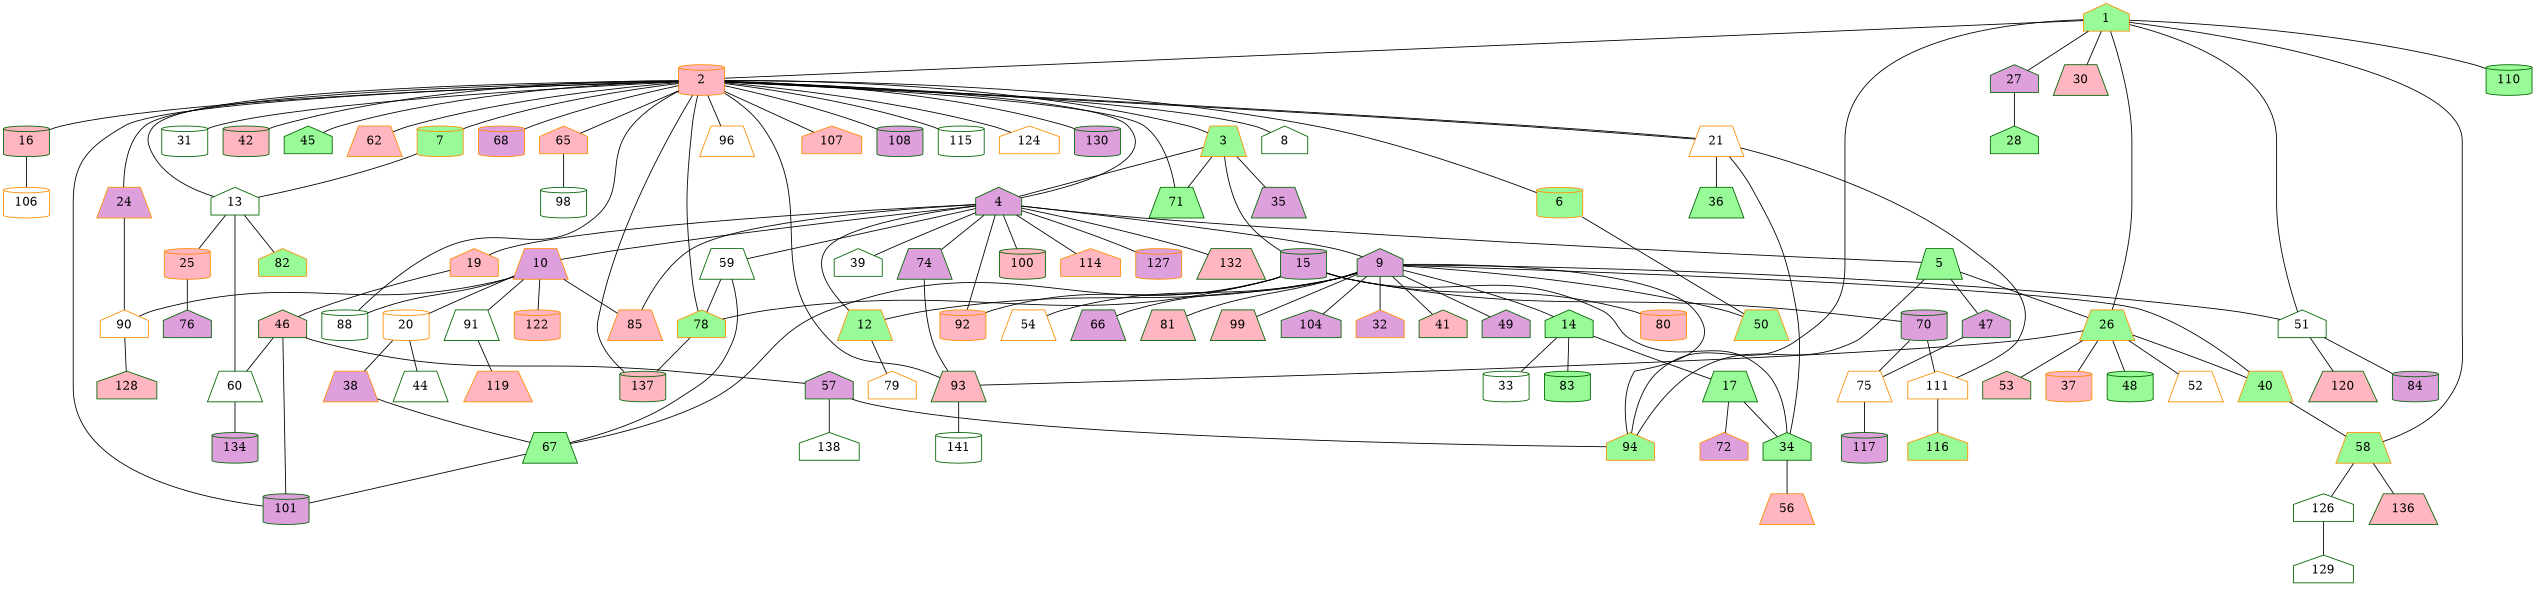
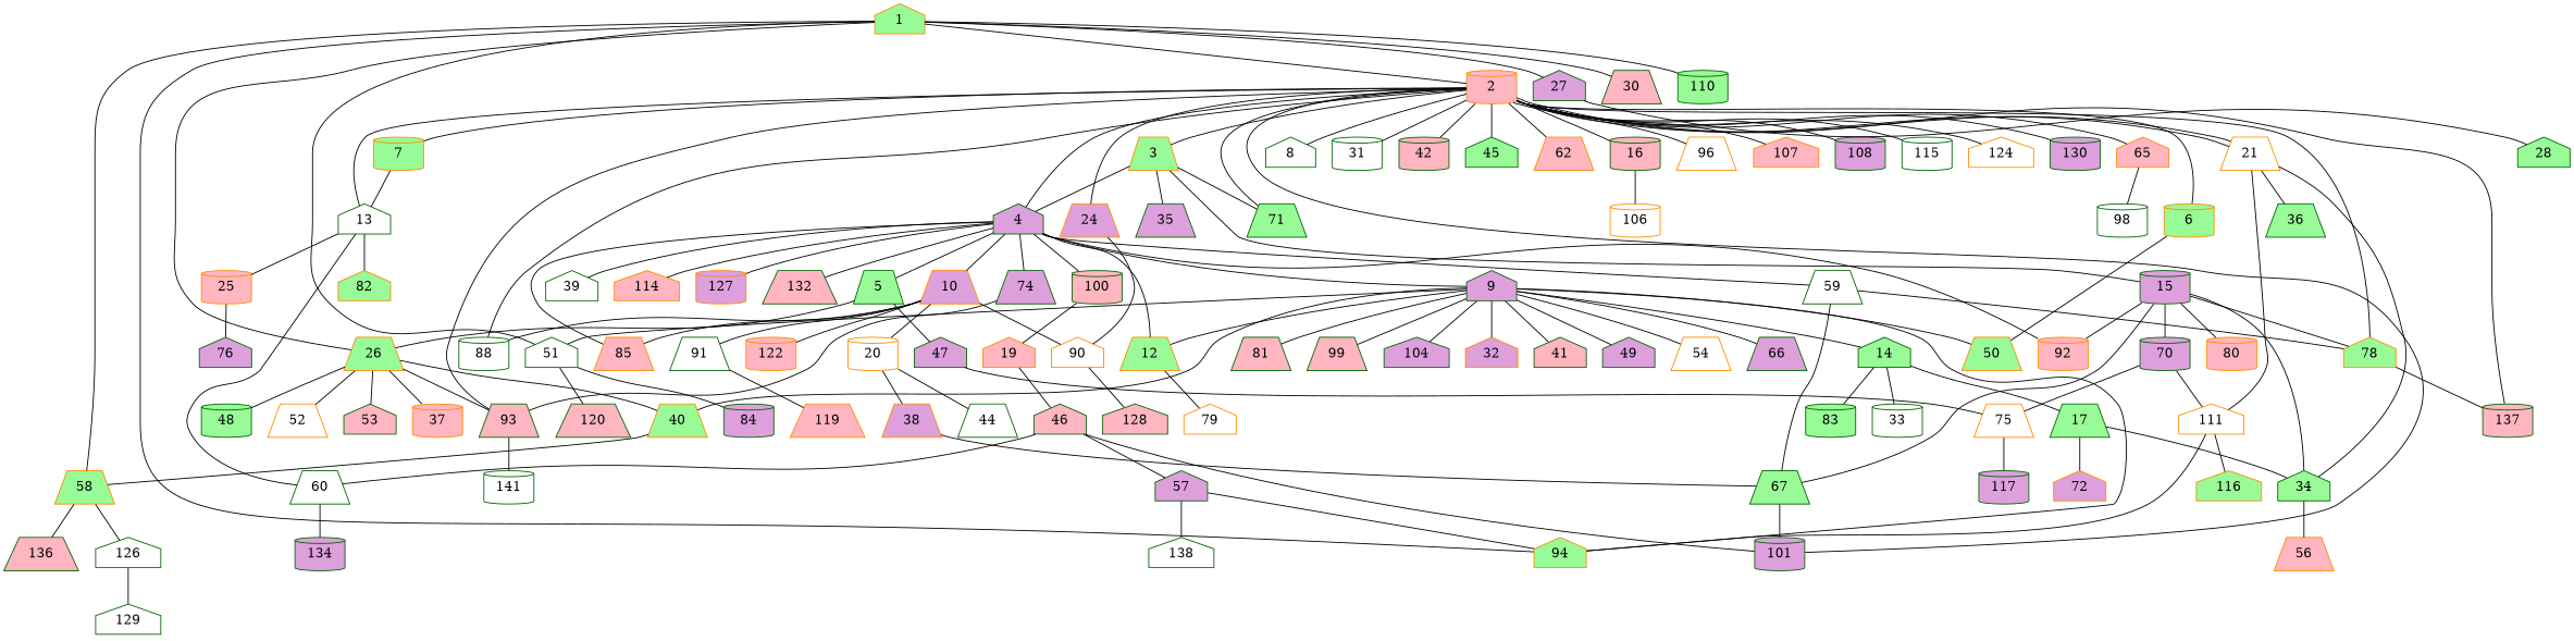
  graph {
    node [color=darkgreen fillcolor=lightpink shape=house style=filled]
    1 [color=darkorange fillcolor=palegreen super="+125"]
    2 [color=darkorange shape=cylinder super="+29"]
    26 [color=darkorange fillcolor=palegreen shape=trapezium super="+87"]
    27 [fillcolor=plum super="+86"]
    30 [shape=trapezium]
    51 [fillcolor=white super="+73"]
    58 [color=darkorange fillcolor=palegreen shape=trapezium]
    94 [color=darkorange fillcolor=palegreen super="+135"]
    110 [fillcolor=palegreen shape=cylinder super="+113"]
    3 [color=darkorange fillcolor=palegreen shape=trapezium super="+69"]
    4 [fillcolor=plum super="+11"]
    6 [color=darkorange fillcolor=palegreen shape=cylinder]
    7 [color=darkorange fillcolor=palegreen shape=cylinder]
    8 [fillcolor=white super="+55"]
    13 [fillcolor=white super="+43"]
    16 [shape=cylinder]
    21 [color=darkorange fillcolor=white shape=trapezium]
    24 [color=darkorange fillcolor=plum shape=trapezium]
    31 [fillcolor=white shape=cylinder]
    42 [shape=cylinder]
    45 [fillcolor=palegreen]
    62 [color=darkorange shape=trapezium super="+63"]
    65 [color=darkorange]
-   68 [color=darkorange fillcolor=plum shape=cylinder]
    71 [fillcolor=palegreen shape=trapezium]
    78 [color=darkorange fillcolor=palegreen super="+112"]
    88 [fillcolor=white shape=cylinder super="+105"]
    93 [shape=trapezium super="+109"]
    96 [color=darkorange fillcolor=white shape=trapezium]
    101 [fillcolor=plum shape=cylinder super="+103"]
    107 [color=darkorange]
    108 [fillcolor=plum shape=cylinder]
    115 [fillcolor=white shape=cylinder]
    124 [color=darkorange fillcolor=white]
    130 [fillcolor=plum shape=cylinder]
    137 [shape=cylinder]
    40 [color=darkorange fillcolor=palegreen shape=trapezium]
    37 [color=darkorange shape=cylinder]
    48 [fillcolor=palegreen shape=cylinder]
    52 [color=darkorange fillcolor=white shape=trapezium]
    53
    28 [fillcolor=palegreen]
    84 [fillcolor=plum shape=cylinder]
    120 [shape=trapezium]
    126 [fillcolor=white]
    136 [shape=trapezium]
    15 [fillcolor=plum shape=cylinder super="+95"]
    35 [fillcolor=plum shape=trapezium]
    5 [fillcolor=palegreen shape=trapezium super="+18"]
    9 [fillcolor=plum super="+22"]
    10 [color=darkorange fillcolor=plum shape=trapezium super="+23"]
    12 [color=darkorange fillcolor=palegreen shape=trapezium]
    19 [color=darkorange]
    39 [fillcolor=white]
    59 [fillcolor=white shape=trapezium]
    74 [fillcolor=plum shape=trapezium]
    85 [color=darkorange shape=trapezium super="+139"]
    92 [color=darkorange shape=cylinder super="+133"]
    100 [shape=cylinder]
    114 [color=darkorange]
    127 [color=darkorange fillcolor=plum shape=cylinder]
    132 [shape=trapezium]
    50 [color=darkorange fillcolor=palegreen shape=trapezium]
    25 [color=darkorange shape=cylinder]
    60 [fillcolor=white shape=trapezium super="+123"]
    n66 [color=darkorange fillcolor=palegreen label=82]
    106 [color=darkorange fillcolor=white shape=cylinder super="+118"]
    34 [fillcolor=palegreen super="+142"]
    36 [fillcolor=palegreen shape=trapezium]
    111 [color=darkorange fillcolor=white]
    90 [color=darkorange fillcolor=white super="+121"]
    98 [fillcolor=white shape=cylinder]
    141 [fillcolor=white shape=cylinder]
    67 [fillcolor=palegreen shape=trapezium super="+131"]
    70 [fillcolor=plum shape=cylinder super="+77"]
    80 [color=darkorange shape=cylinder]
    47 [fillcolor=plum]
    14 [fillcolor=palegreen super="+140"]
    32 [color=darkorange fillcolor=plum]
    41
    49 [fillcolor=plum]
    54 [color=darkorange fillcolor=white shape=trapezium super="+64"]
    66 [fillcolor=plum shape=trapezium]
    81 [shape=trapezium]
    99 [shape=trapezium]
    104 [fillcolor=plum]
    20 [color=darkorange fillcolor=white shape=cylinder super="+61"]
    91 [fillcolor=white shape=trapezium]
    122 [color=darkorange shape=cylinder]
    79 [color=darkorange fillcolor=white]
    46
    75 [color=darkorange fillcolor=white shape=trapezium super="+102"]
    17 [fillcolor=palegreen shape=trapezium super="+97"]
    33 [fillcolor=white shape=cylinder]
    83 [fillcolor=palegreen shape=cylinder]
    38 [color=darkorange fillcolor=plum shape=trapezium]
    44 [fillcolor=white shape=trapezium]
    128
    119 [color=darkorange shape=trapezium]
    76 [fillcolor=plum]
    134 [fillcolor=plum shape=cylinder]
    72 [color=darkorange fillcolor=plum]
    56 [color=darkorange shape=trapezium]
    57 [fillcolor=plum super="+82"]
    116 [color=darkorange fillcolor=palegreen]
    138 [fillcolor=white]
    117 [fillcolor=plum shape=cylinder]
    129 [fillcolor=white]
    1 -- 2
    1 -- 26
    1 -- 27
    1 -- 30
    1 -- 51
    1 -- 58
    1 -- 94
    1 -- 110
    2 -- 3
    2 -- 4
    2 -- 6
    2 -- 7
    2 -- 8
    2 -- 13
    2 -- 16
    2 -- 21
    2 -- 21
    2 -- 24
    2 -- 31
    2 -- 42
    2 -- 45
    2 -- 62
    2 -- 65
-   2 -- 68
    2 -- 71
    2 -- 78 [weight=2]
    2 -- 88
    2 -- 93
    2 -- 96
    2 -- 101
    2 -- 107
    2 -- 108
    2 -- 115
    2 -- 124
    2 -- 130
    2 -- 137
    26 -- 93
    26 -- 40
    26 -- 37
    26 -- 48
    26 -- 52
    26 -- 53
    27 -- 28
    51 -- 84
    51 -- 120
    58 -- 126
    58 -- 136
    3 -- 4
    3 -- 71
    3 -- 15
    3 -- 35
    4 -- 5
    4 -- 9
    4 -- 10
    4 -- 12
-   4 -- 19
+   100 -- 19
    4 -- 39
    4 -- 59
    4 -- 74
    4 -- 85
    4 -- 92
    4 -- 100
    4 -- 114
    4 -- 127
    4 -- 132
    6 -- 50
    7 -- 13
    13 -- 25
    13 -- 60
    13 -- n66
    16 -- 106
    21 -- 34
    21 -- 36
    21 -- 111
    24 -- 90
    65 -- 98
    78 -- 137
    93 -- 141
    40 -- 58
    126 -- 129
    15 -- 78
    15 -- 92
    15 -- 34
    15 -- 67
    15 -- 70
    15 -- 80
    5 -- 26
-   5 -- 94
+   111 -- 94
    5 -- 47
    9 -- 51
    9 -- 94
    9 -- 40
    9 -- 12
    9 -- 50
    9 -- 14
    9 -- 32
    9 -- 41
    9 -- 49
    9 -- 54
    9 -- 66
    9 -- 81
    9 -- 99
    9 -- 104
    10 -- 88
    10 -- 85
    10 -- 90
    10 -- 20
    10 -- 91
    10 -- 122
    12 -- 79
    19 -- 46
    59 -- 78
    59 -- 67
    74 -- 93
    25 -- 76
    60 -- 134
    34 -- 56
    111 -- 116
    90 -- 128
    67 -- 101
    70 -- 111
    70 -- 75
    47 -- 75
    14 -- 17
    14 -- 33
    14 -- 83
    20 -- 38
    20 -- 44
    91 -- 119
    46 -- 101
    46 -- 60
    46 -- 57
    75 -- 117
    17 -- 34
    17 -- 72
    38 -- 67
    57 -- 94
    57 -- 138
  }
